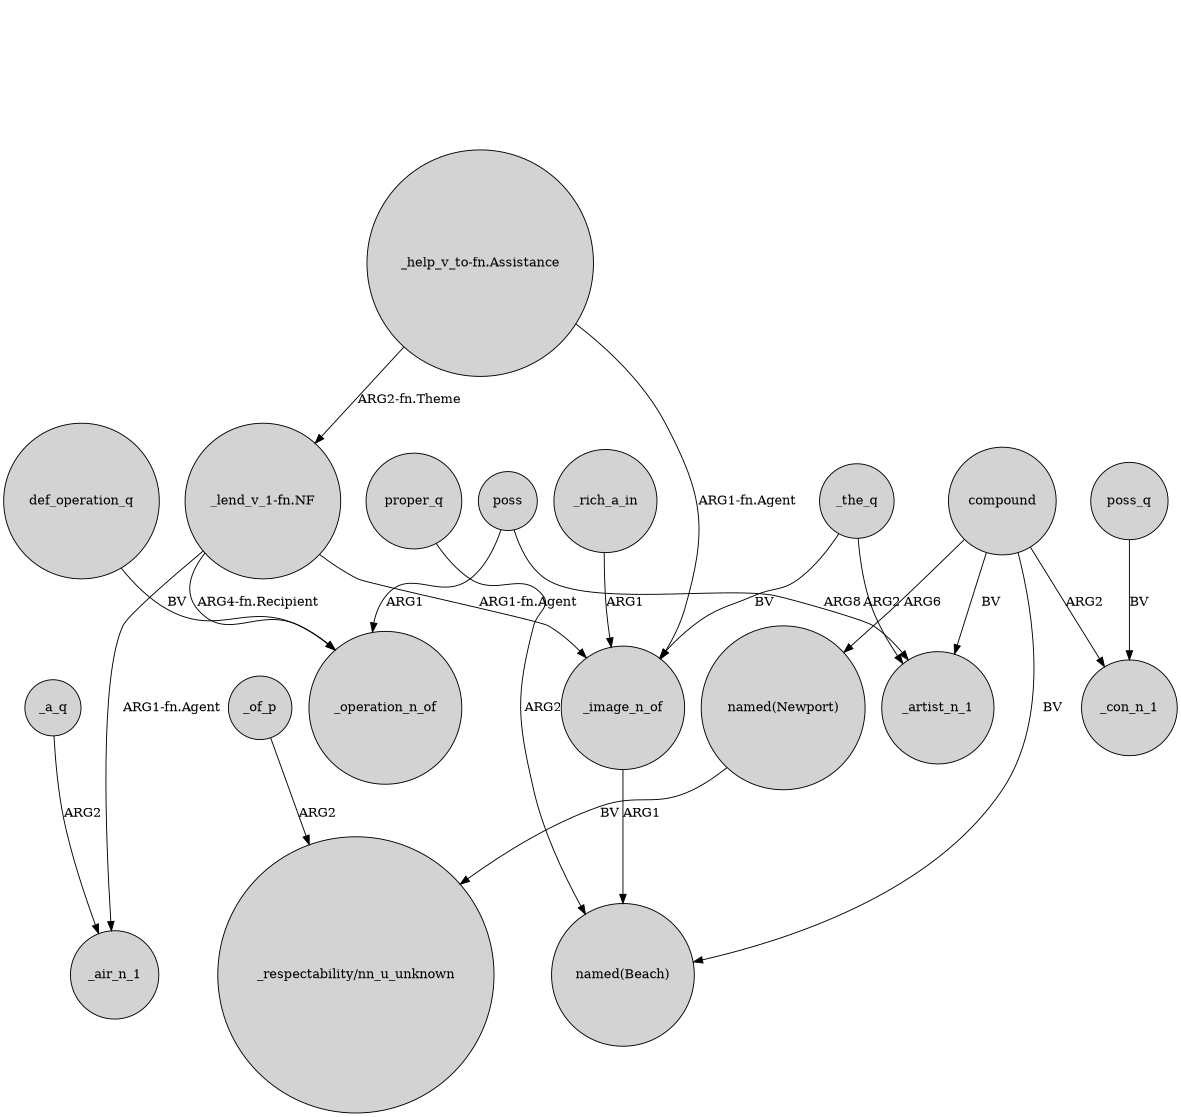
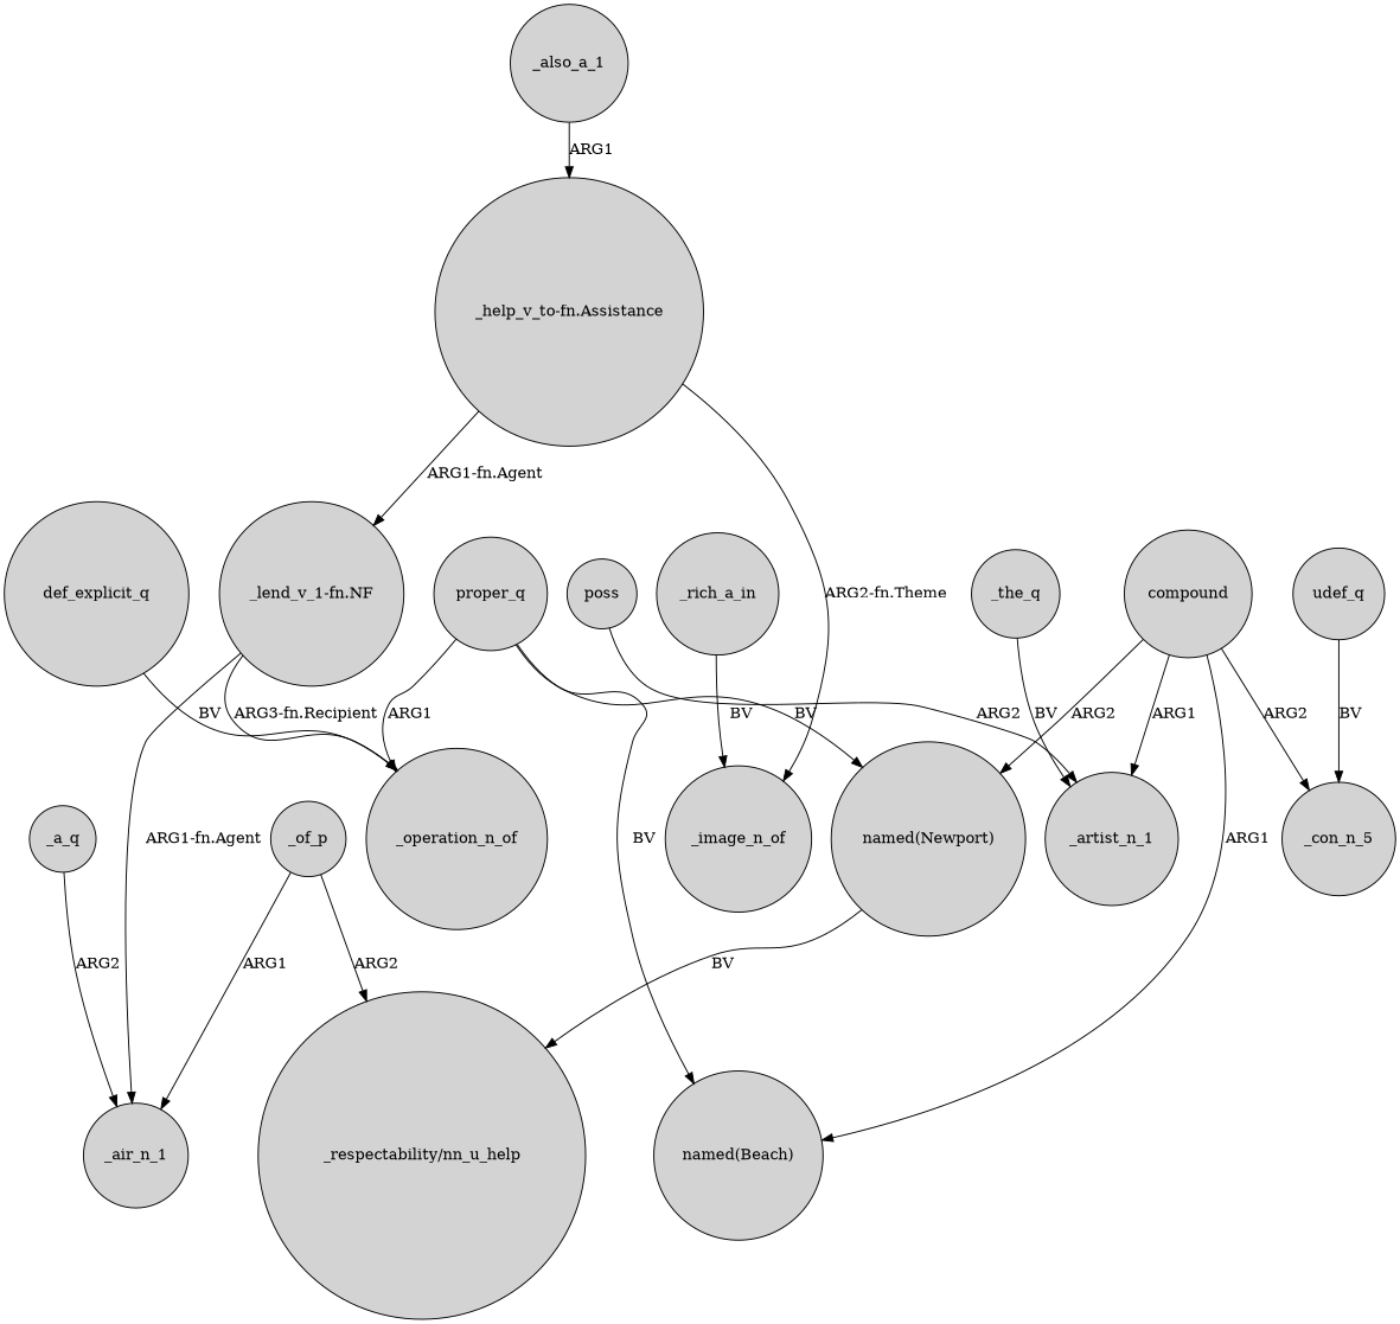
  digraph {
    node [shape=circle style=filled]
    _of_p
    _air_n_1
-   "_respectability/nn_u_unknown"
+   "_respectability/nn_u_unknown" [label="_respectability/nn_u_help"]
    "_lend_v_1-fn.NF"
    _operation_n_of
    _image_n_of
    "named(Beach)"
    compound
-   _con_n_1
+   _con_n_1 [label=_con_n_5]
    "named(Newport)"
    _artist_n_1
    _rich_a_in
    proper_q
    poss
+   _also_a_1
    "_help_v_to-fn.Assistance"
    _the_q
    _a_q
-   def_explicit_q [label=def_operation_q]
-   udef_q [label=poss_q]
+   def_explicit_q
+   udef_q
+   _of_p -> _air_n_1 [label=ARG1]
    _of_p -> "_respectability/nn_u_unknown" [label=ARG2]
    "_lend_v_1-fn.NF" -> _air_n_1 [label="ARG1-fn.Agent"]
-   "_lend_v_1-fn.NF" -> _operation_n_of [label="ARG4-fn.Recipient"]
-   "_lend_v_1-fn.NF" -> _image_n_of [label="ARG1-fn.Agent"]
-   _image_n_of -> "named(Beach)" [label=ARG1]
-   compound -> "named(Beach)" [label=BV]
+   "_lend_v_1-fn.NF" -> _operation_n_of [label="ARG3-fn.Recipient"]
+   compound -> "named(Beach)" [label=ARG1]
    compound -> _con_n_1 [label=ARG2]
-   compound -> "named(Newport)" [label=ARG6]
-   compound -> _artist_n_1 [label=BV]
+   compound -> "named(Newport)" [label=ARG2]
+   compound -> _artist_n_1 [label=ARG1]
    "named(Newport)" -> "_respectability/nn_u_unknown" [label=BV]
-   _rich_a_in -> _image_n_of [label=ARG1]
-   proper_q -> "named(Beach)" [label=ARG2]
-   poss -> _operation_n_of [label=ARG1]
-   poss -> _artist_n_1 [label=ARG8]
-   "_help_v_to-fn.Assistance" -> "_lend_v_1-fn.NF" [label="ARG2-fn.Theme"]
-   "_help_v_to-fn.Assistance" -> _image_n_of [label="ARG1-fn.Agent"]
-   _the_q -> _image_n_of [label=BV]
-   _the_q -> _artist_n_1 [label=ARG2]
+   _rich_a_in -> _image_n_of [label=BV]
+   proper_q -> "named(Beach)" [label=BV]
+   proper_q -> "named(Newport)" [label=BV]
+   proper_q -> _operation_n_of [label=ARG1]
+   poss -> _artist_n_1 [label=ARG2]
+   _also_a_1 -> "_help_v_to-fn.Assistance" [label=ARG1]
+   "_help_v_to-fn.Assistance" -> "_lend_v_1-fn.NF" [label="ARG1-fn.Agent"]
+   "_help_v_to-fn.Assistance" -> _image_n_of [label="ARG2-fn.Theme"]
+   _the_q -> _artist_n_1 [label=BV]
    _a_q -> _air_n_1 [label=ARG2]
    def_explicit_q -> _operation_n_of [label=BV]
    udef_q -> _con_n_1 [label=BV]
  }
